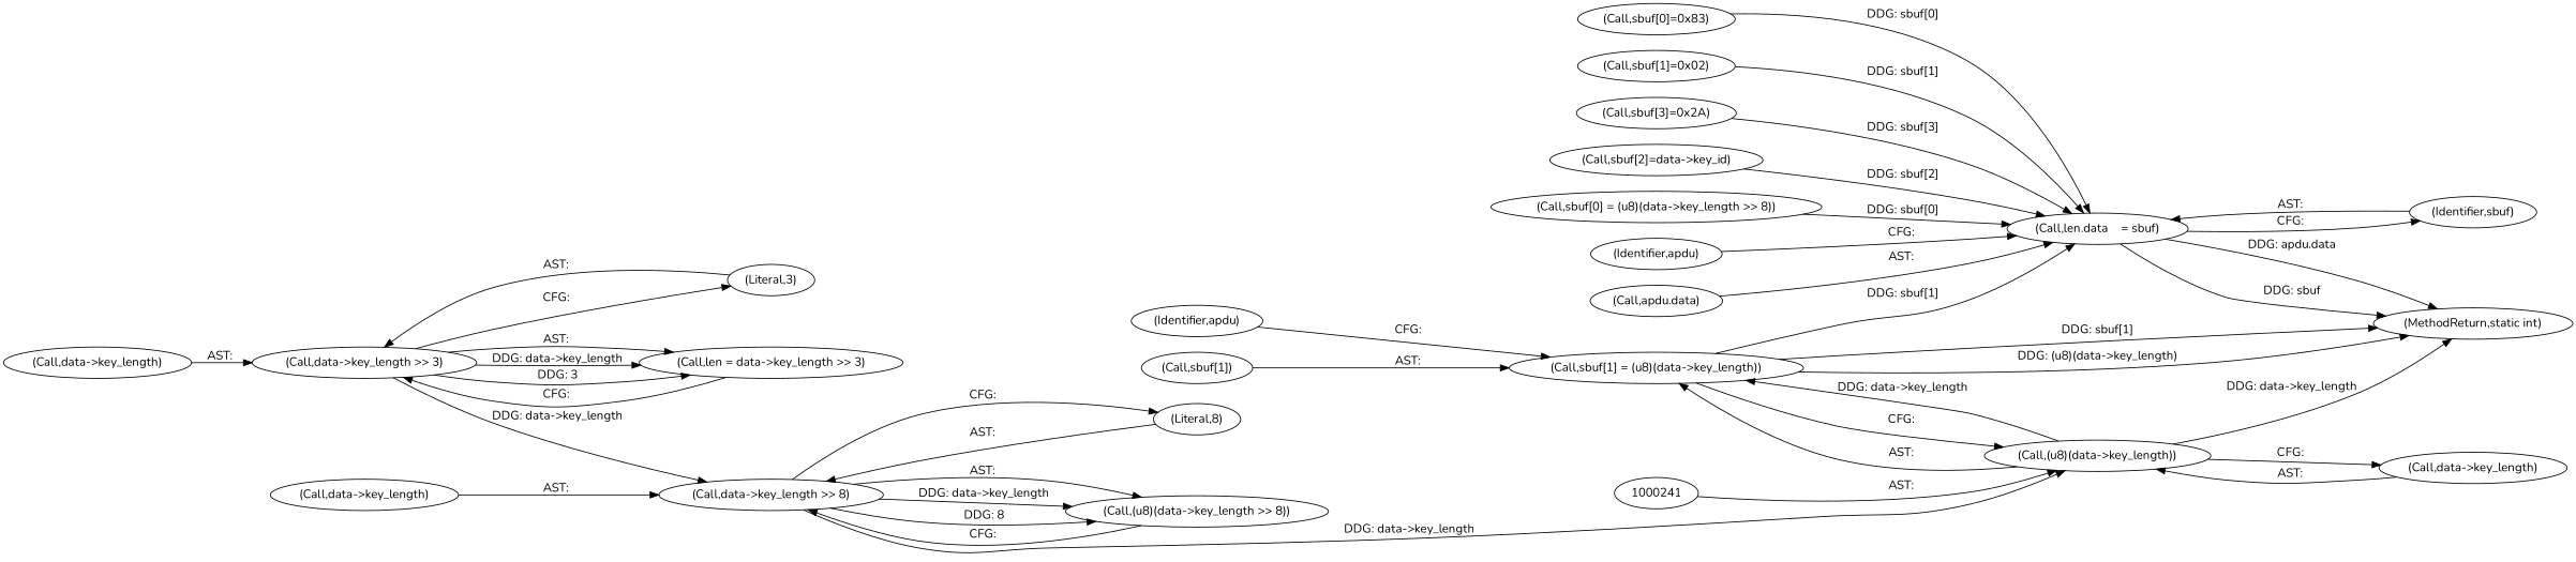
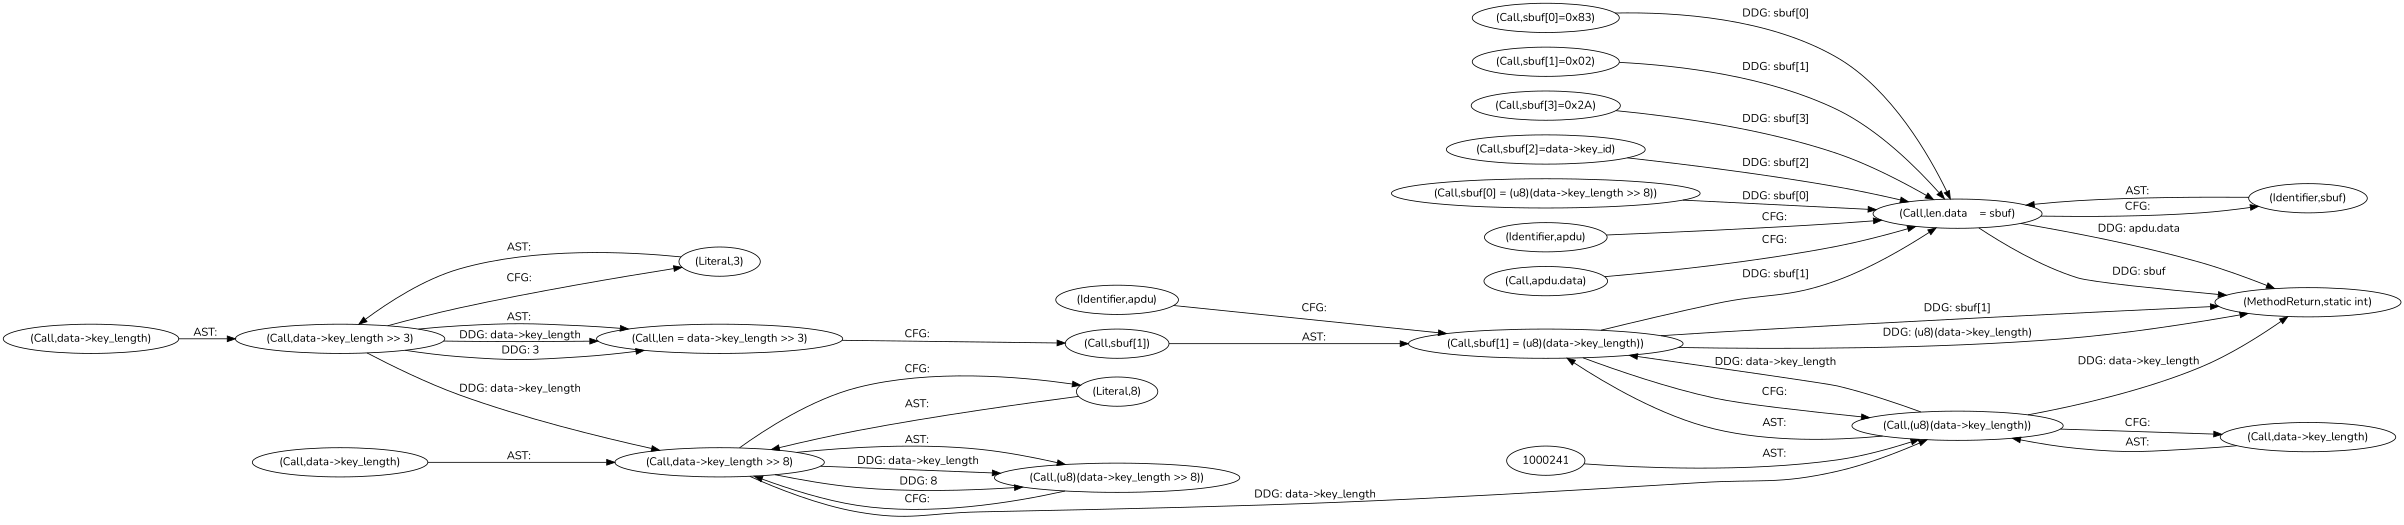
  digraph {
    fontname=Nunito
    rankdir=LR
    node [fontname=Nunito]
    edge [fontname=Nunito]
    n1 [label="(Call,sbuf[1] = (u8)(data->key_length))"]
    n2 [label="(Call,(u8)(data->key_length))"]
    n3 [label="(Call,len.data    = sbuf)"]
    n4 [label="(MethodReturn,static int)"]
    n5 [label="(Call,data->key_length)"]
    n6 [label="(Identifier,sbuf)"]
    n7 [label="(Call,data->key_length >> 8)"]
    n8 [label="(Literal,8)"]
    n9 [label="(Call,(u8)(data->key_length >> 8))"]
    n10 [label="(Call,data->key_length >> 3)"]
    n11 [label="(Call,len = data->key_length >> 3)"]
    n12 [label="(Literal,3)"]
    n13 [label="(Call,apdu.data)"]
    n14 [label="(Call,sbuf[1])"]
    n15 [label="(Call,data->key_length)"]
    n16 [label="(Call,sbuf[0]=0x83)"]
    n17 [label="(Call,sbuf[1]=0x02)"]
    n18 [label="(Call,sbuf[3]=0x2A)"]
    n19 [label="(Call,sbuf[2]=data->key_id)"]
    n20 [label="(Identifier,apdu)"]
    n21 [label="(Call,sbuf[0] = (u8)(data->key_length >> 8))"]
    n22 [label="(Call,data->key_length)"]
    n23 [label="(Identifier,apdu)"]
    1000241
    n1 -> n2 [label="CFG: "]
    n1 -> n3 [label="DDG: sbuf[1]"]
    n1 -> n4 [label="DDG: sbuf[1]"]
    n1 -> n4 [label="DDG: (u8)(data->key_length)"]
    n2 -> n1 [label="AST: "]
    n2 -> n1 [label="DDG: data->key_length"]
    n2 -> n4 [label="DDG: data->key_length"]
    n2 -> n5 [label="CFG: "]
    n3 -> n4 [label="DDG: apdu.data"]
    n3 -> n4 [label="DDG: sbuf"]
    n3 -> n6 [label="CFG: "]
    n5 -> n2 [label="AST: "]
    n6 -> n3 [label="AST: "]
    n7 -> n2 [label="DDG: data->key_length"]
    n7 -> n8 [label="CFG: "]
    n7 -> n9 [label="AST: "]
    n7 -> n9 [label="DDG: data->key_length"]
    n7 -> n9 [label="DDG: 8"]
    n8 -> n7 [label="AST: "]
    n9 -> n7 [label="CFG: "]
    n10 -> n7 [label="DDG: data->key_length"]
    n10 -> n11 [label="AST: "]
    n10 -> n11 [label="DDG: data->key_length"]
    n10 -> n11 [label="DDG: 3"]
    n10 -> n12 [label="CFG: "]
-   n11 -> n10 [label="CFG: "]
+   n11 -> n14 [label="CFG: "]
    n12 -> n10 [label="AST: "]
-   n13 -> n3 [label="AST: "]
+   n13 -> n3 [label="CFG: "]
    n14 -> n1 [label="AST: "]
    n15 -> n10 [label="AST: "]
    n16 -> n3 [label="DDG: sbuf[0]"]
    n17 -> n3 [label="DDG: sbuf[1]"]
    n18 -> n3 [label="DDG: sbuf[3]"]
    n19 -> n3 [label="DDG: sbuf[2]"]
    n20 -> n1 [label="CFG: "]
    n21 -> n3 [label="DDG: sbuf[0]"]
    n22 -> n7 [label="AST: "]
    n23 -> n3 [label="CFG: "]
    1000241 -> n2 [label="AST: "]
  }
